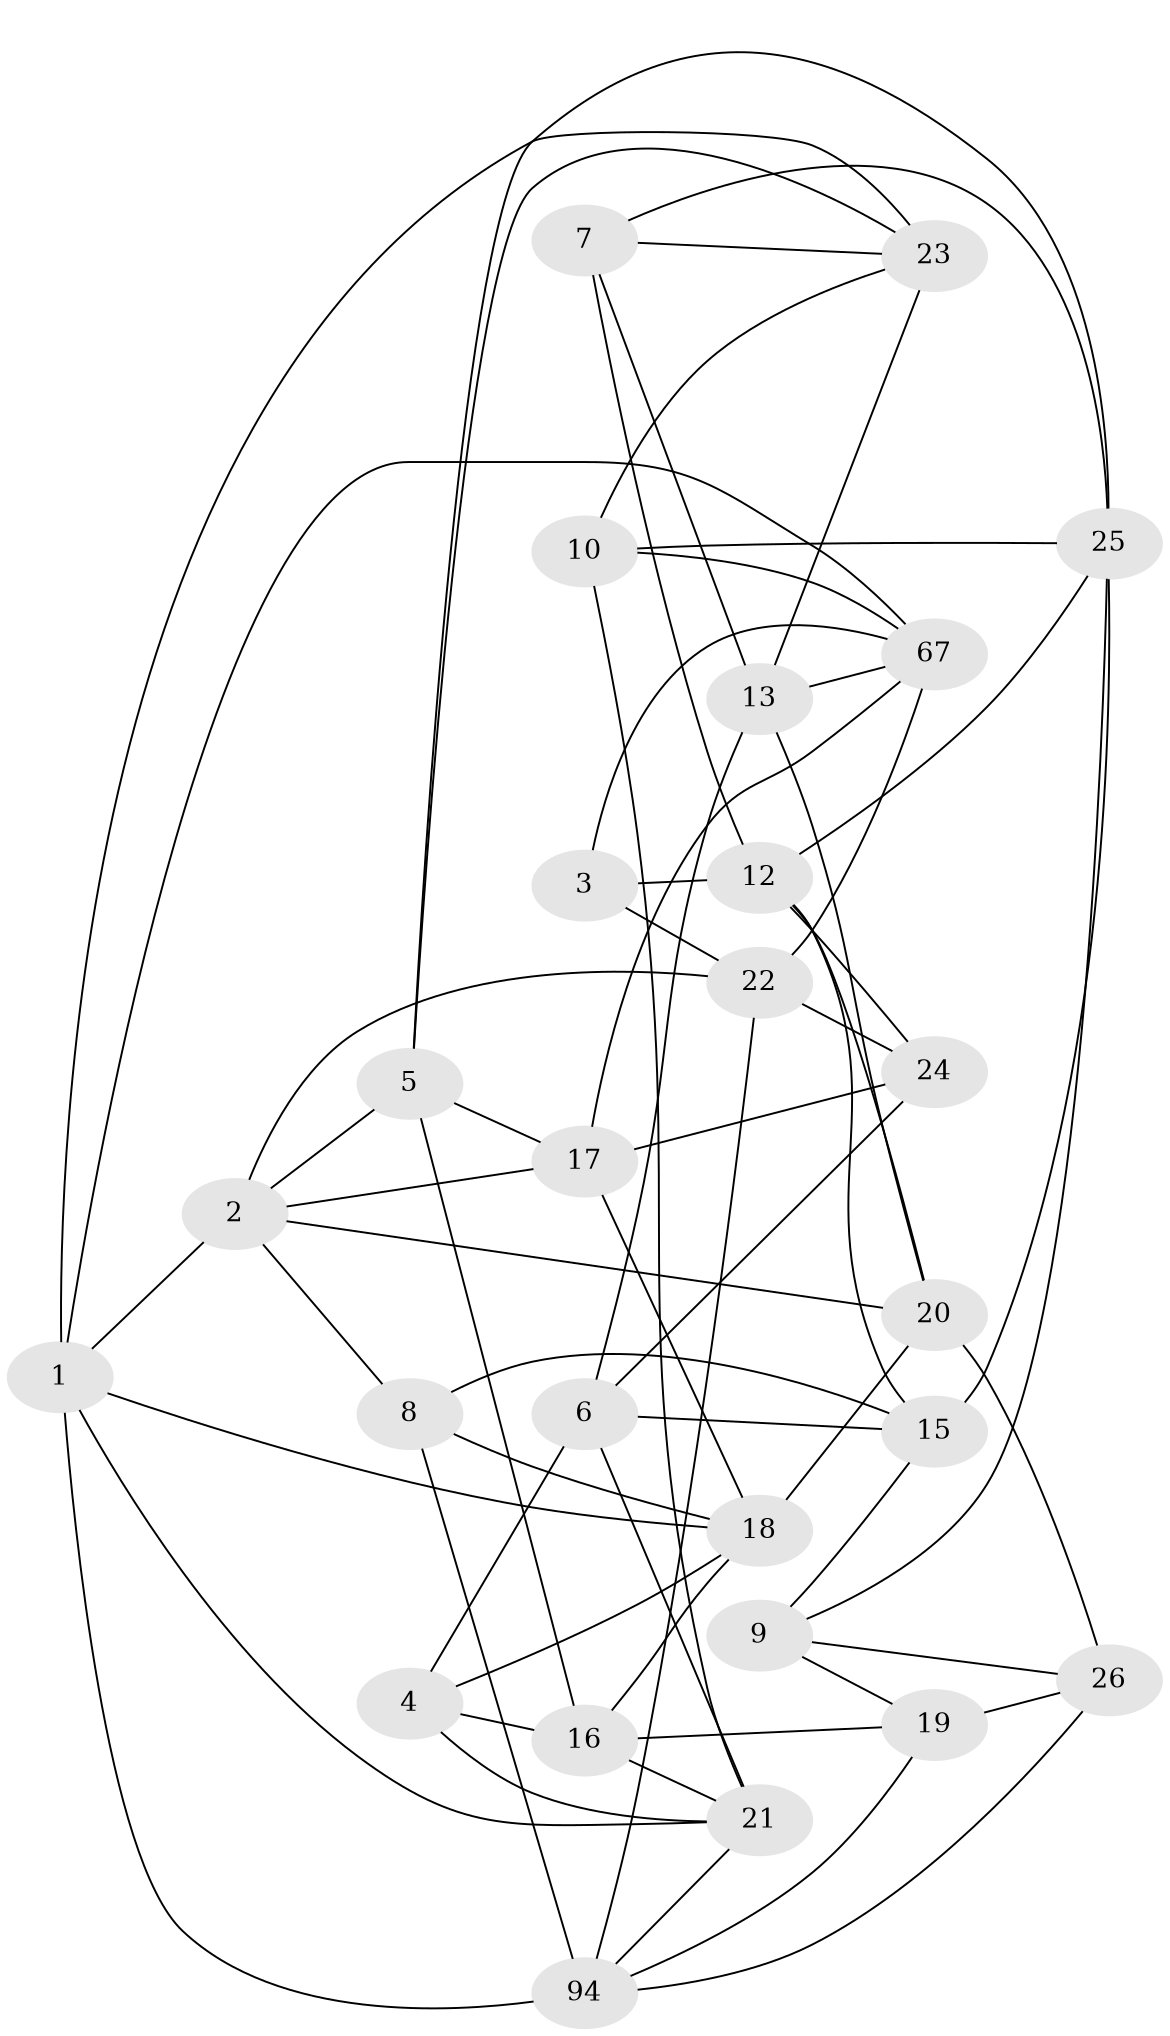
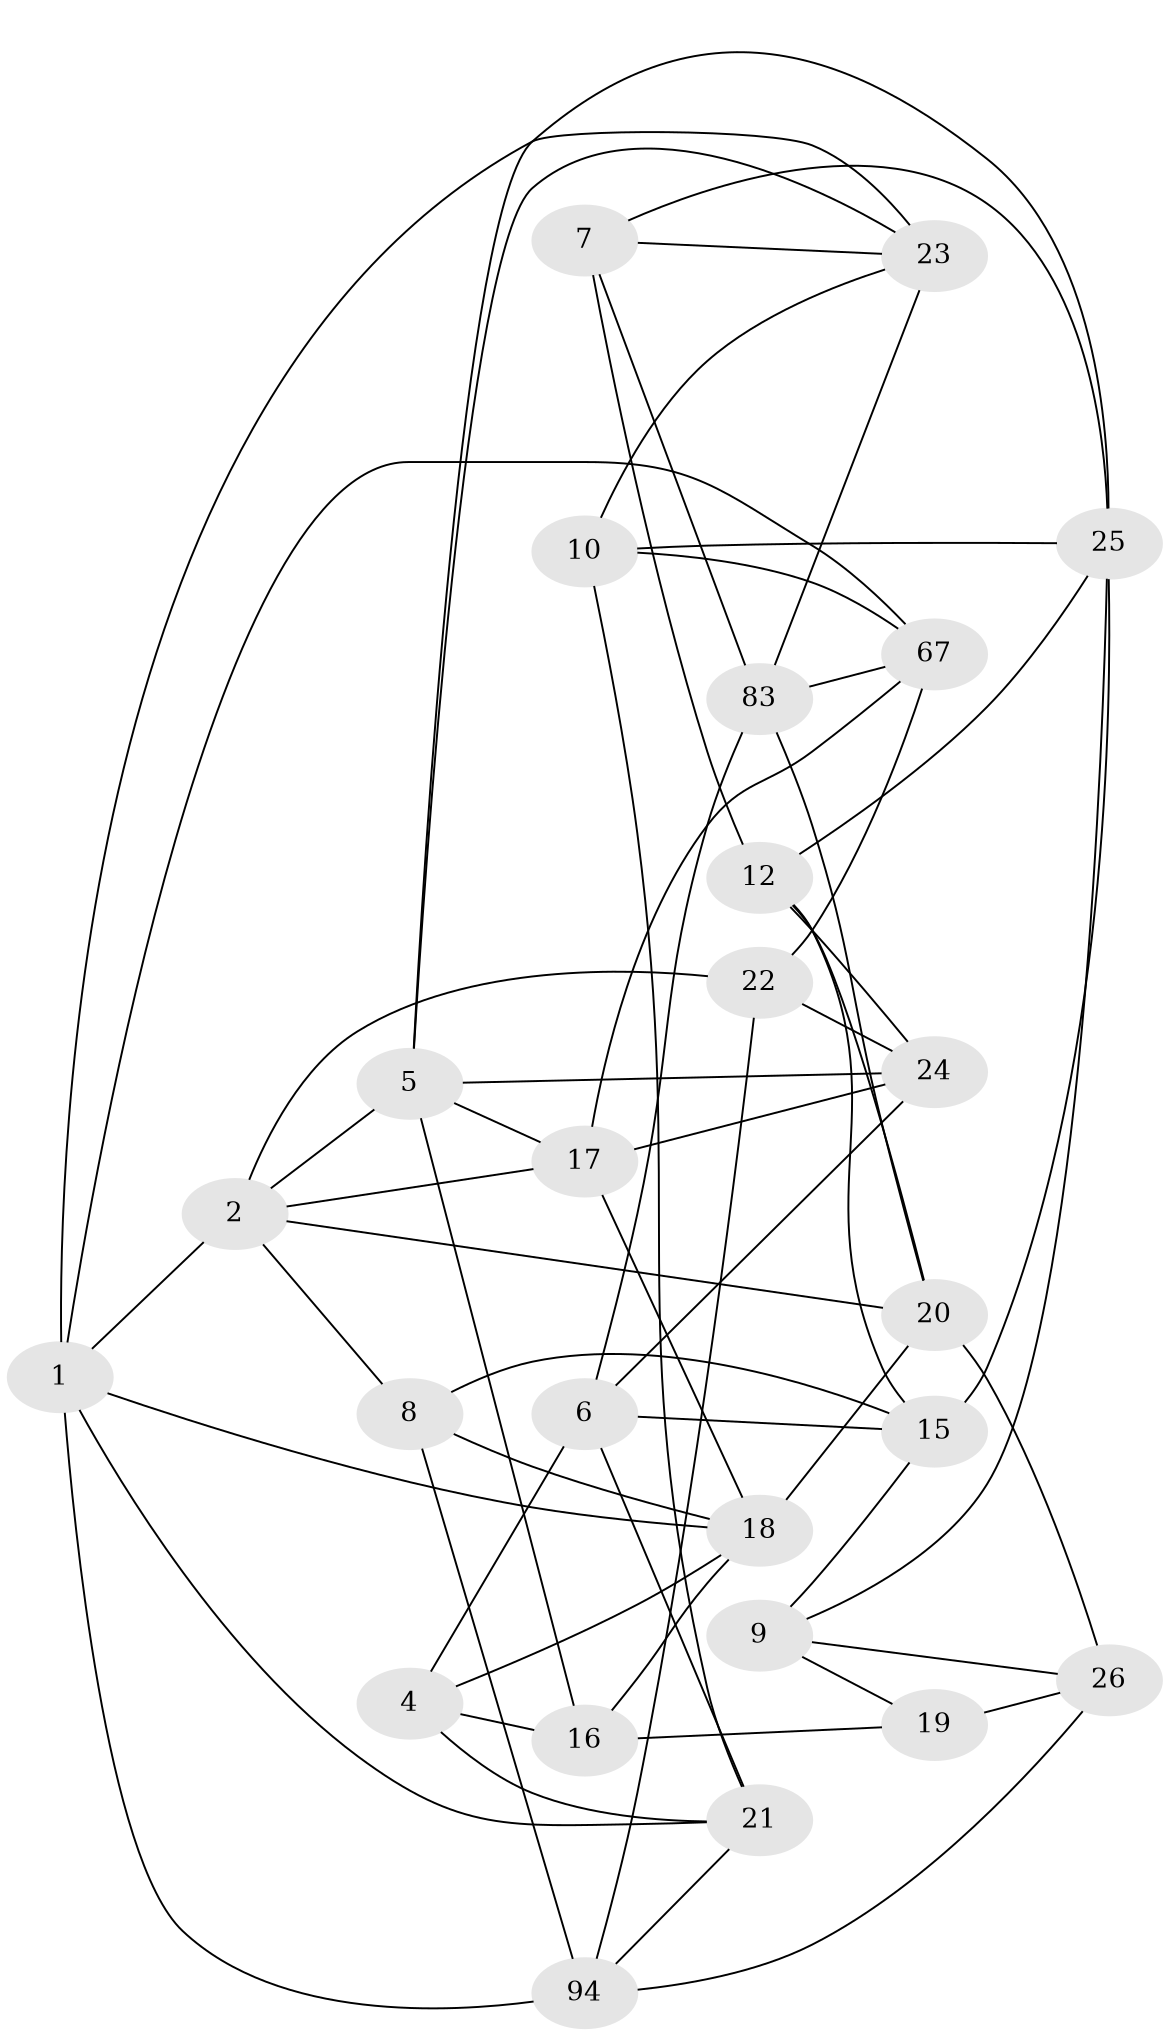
  graph {
    rankdir=LR
    node [color=gray90 style=filled]
    edge [weight=1.0]
    1
    2
    n3 [label=94]
    18
    21
    23
    n7 [label=67]
    5
    8
    17
    20
    22
    19
    26
    16
    24
    25
    15
-   3
    12
    4
    6
-   13
+   13 [label=83]
    7
    9
    10
    1 -- 2
    1 -- n3
    1 -- 18
    1 -- 21
    1 -- 23
    1 -- n7
    2 -- 5
    2 -- 8
    2 -- 17
    2 -- 20
    2 -- 22
    n3 -- 21
    n3 -- 22
-   n3 -- 19
    n3 -- 26
    18 -- 20
    5 -- 23
    5 -- 17 [weight=2.0]
    5 -- 16
+   5 -- 24 [weight=2.0]
    5 -- 25
    8 -- n3
    8 -- 18
    8 -- 15
    17 -- 18
    17 -- n7
    17 -- 24
    20 -- 26 [weight=2.0]
    22 -- n7
    22 -- 24
    19 -- 26 [weight=2.0]
    16 -- 18
-   16 -- 21
    16 -- 19
    15 -- 25
-   3 -- n7
-   3 -- 22 [weight=2.0]
-   3 -- 12
    12 -- 20
    12 -- 24
    12 -- 25
    12 -- 15
    4 -- 18
    4 -- 21
    4 -- 16
    4 -- 6
    6 -- 21
    6 -- 24
    6 -- 15
    6 -- 13 [weight=2.0]
    13 -- 23
    13 -- n7
    13 -- 20
    7 -- 23 [weight=2.0]
    7 -- 25 [weight=2.0]
    7 -- 12
    7 -- 13
    9 -- 19
    9 -- 26
    9 -- 25 [weight=2.0]
    9 -- 15 [weight=2.0]
    10 -- 21
    10 -- 23
    10 -- n7
    10 -- 25
  }
